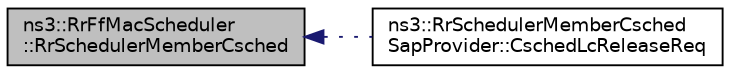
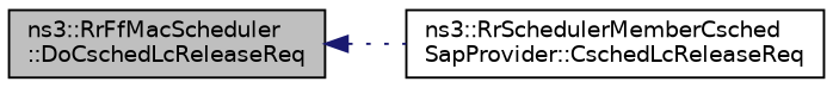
  digraph {
    rankdir=LR
    node [color=black fontname=Helvetica fontsize=10 shape=record style=filled]
-   n1 [fillcolor=grey75 fontcolor=black height=0.2 label="ns3::RrFfMacScheduler\l::RrSchedulerMemberCsched" width=0.4]
+   n1 [fillcolor=grey75 fontcolor=black height=0.2 label="ns3::RrFfMacScheduler\l::DoCschedLcReleaseReq" width=0.4]
    n2 [fillcolor=white height=0.2 label="ns3::RrSchedulerMemberCsched\lSapProvider::CschedLcReleaseReq" width=0.4]
    n1 -> n2 [color=midnightblue dir=back fontname=Helvetica fontsize=10 labelfontname=Helvetica labelfontsize=10 style=dotted]
  }
